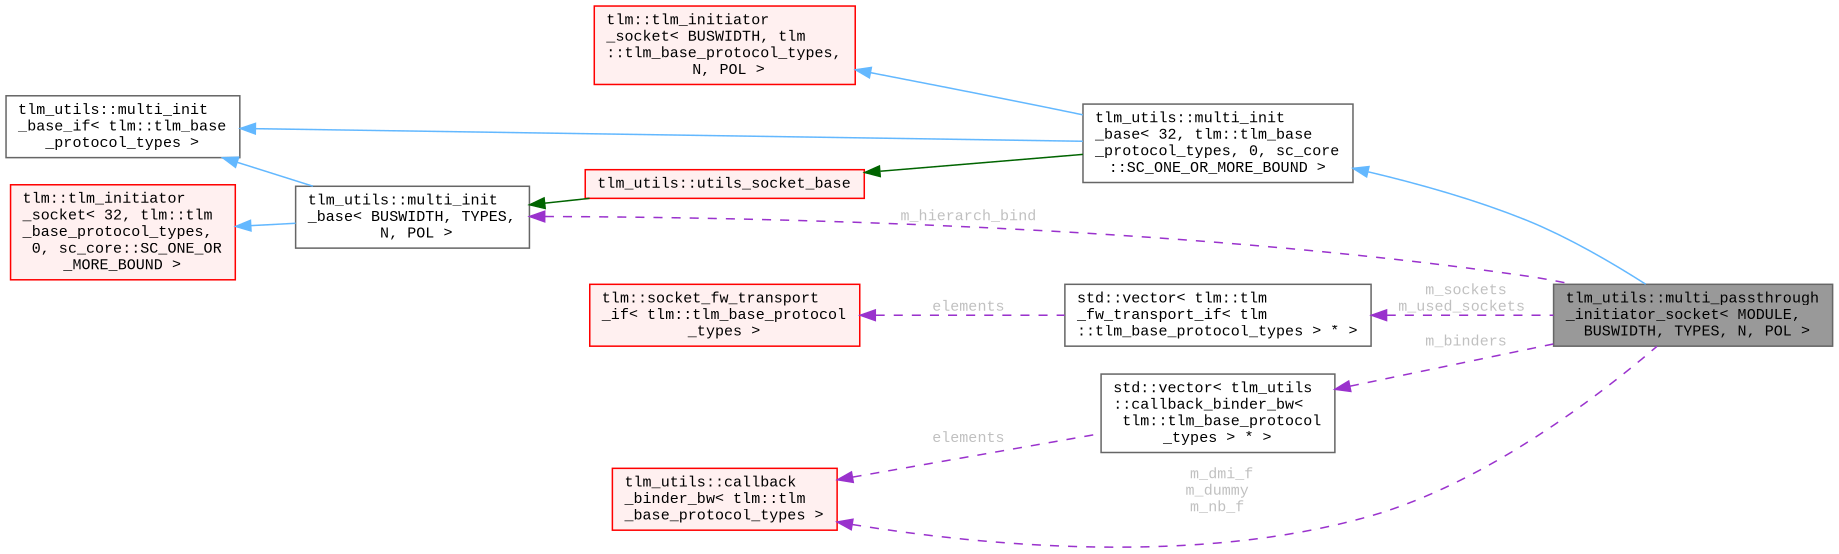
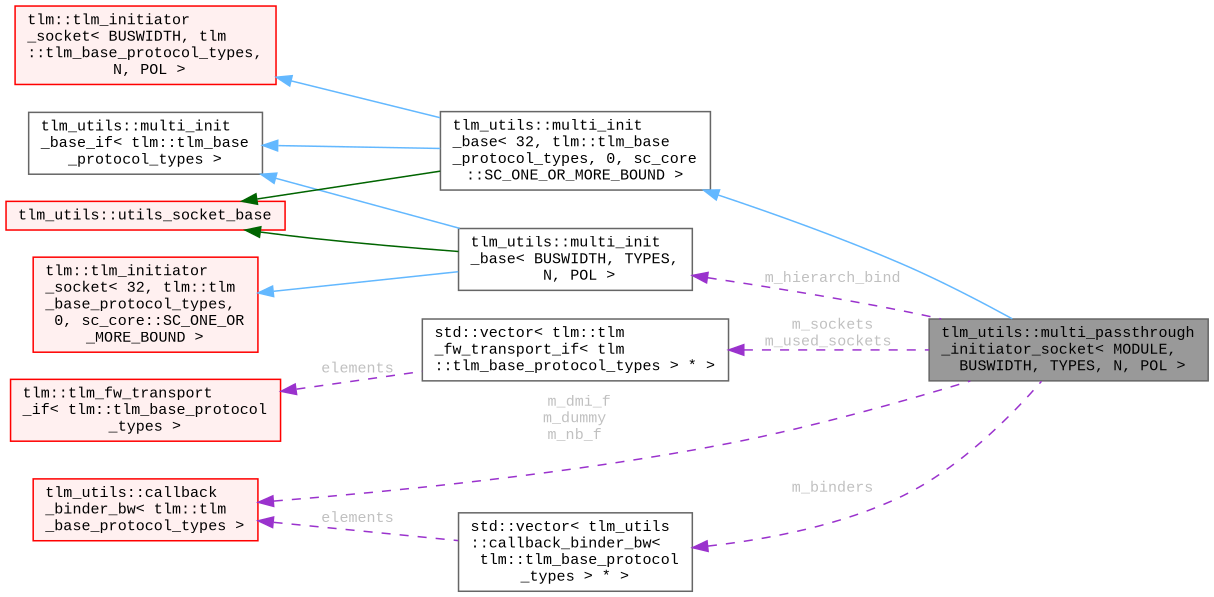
  digraph {
    fontname="Liberation Mono"
    rankdir=LR
    node [color=gray40 fillcolor=white fontname="Liberation Mono" fontsize=10 shape=box style=filled]
    edge [color=darkorchid3 dir=back fontname="Liberation Mono" fontsize=10 labelfontname=FreeSans labelfontsize=10 style=solid]
    n1 [fillcolor=grey60 fontcolor=black height=0.2 label="tlm_utils::multi_passthrough\l_initiator_socket\< MODULE,\l BUSWIDTH, TYPES, N, POL \>" width=0.4]
    n2 [height=0.2 label="tlm_utils::multi_init\l_base\< 32, tlm::tlm_base\l_protocol_types, 0, sc_core\l::SC_ONE_OR_MORE_BOUND \>" width=0.4]
    n3 [color=red fillcolor="#FFF0F0" height=0.2 label="tlm::tlm_initiator\l_socket\< BUSWIDTH, tlm\l::tlm_base_protocol_types,\l N, POL \>" width=0.4]
    n4 [height=0.2 label="tlm_utils::multi_init\l_base_if\< tlm::tlm_base\l_protocol_types \>" width=0.4]
    n5 [height=0.2 label="tlm_utils::multi_init\l_base\< BUSWIDTH, TYPES,\l N, POL \>" width=0.4]
    n6 [color=red fillcolor="#FFF0F0" height=0.2 label="tlm_utils::utils_socket_base" width=0.4]
    n7 [height=0.2 label="std::vector\< tlm::tlm\l_fw_transport_if\< tlm\l::tlm_base_protocol_types \> * \>" width=0.4]
-   n8 [color=red fillcolor="#FFF0F0" height=0.2 label="tlm::socket_fw_transport\l_if\< tlm::tlm_base_protocol\l_types \>" width=0.4]
+   n8 [color=red fillcolor="#FFF0F0" height=0.2 label="tlm::tlm_fw_transport\l_if\< tlm::tlm_base_protocol\l_types \>" width=0.4]
    n9 [height=0.2 label="std::vector\< tlm_utils\l::callback_binder_bw\<\l tlm::tlm_base_protocol\l_types \> * \>" width=0.4]
    n10 [color=red fillcolor="#FFF0F0" height=0.2 label="tlm_utils::callback\l_binder_bw\< tlm::tlm\l_base_protocol_types \>" width=0.4]
    n11 [color=red fillcolor="#FFF0F0" height=0.2 label="tlm::tlm_initiator\l_socket\< 32, tlm::tlm\l_base_protocol_types,\l 0, sc_core::SC_ONE_OR\l_MORE_BOUND \>" width=0.4]
    n2 -> n1 [color=steelblue1]
    n3 -> n2 [color=steelblue1]
    n4 -> n2 [color=steelblue1]
    n4 -> n5 [color=steelblue1]
    n5 -> n1 [fontcolor=grey label=" m_hierarch_bind" style=dashed]
    n6 -> n2 [color=darkgreen]
-   n5 -> n6 [color=darkgreen]
+   n6 -> n5 [color=darkgreen]
    n7 -> n1 [fontcolor=grey label=" m_sockets\nm_used_sockets" style=dashed]
    n8 -> n7 [fontcolor=grey label=" elements" style=dashed]
    n9 -> n1 [fontcolor=grey label=" m_binders" style=dashed]
    n10 -> n1 [fontcolor=grey label=" m_dmi_f\nm_dummy\nm_nb_f" style=dashed]
    n10 -> n9 [fontcolor=grey label=" elements" style=dashed]
    n11 -> n5 [color=steelblue1]
  }
